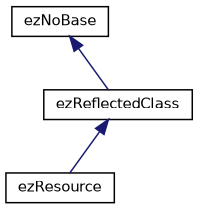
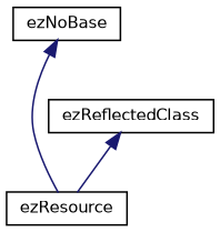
  digraph {
    node [color=black fillcolor=white fontname=Helvetica fontsize=10 shape=record style=filled]
    edge [color=midnightblue dir=back fontname=Helvetica fontsize=10 labelfontname=Helvetica labelfontsize=10 style=solid]
    n1 [height=0.2 label=ezResource width=0.4]
    n2 [height=0.2 label=ezReflectedClass width=0.4]
    n3 [height=0.2 label=ezNoBase width=0.4]
    n2 -> n1
-   n3 -> n2
+   n3 -> n1
  }
